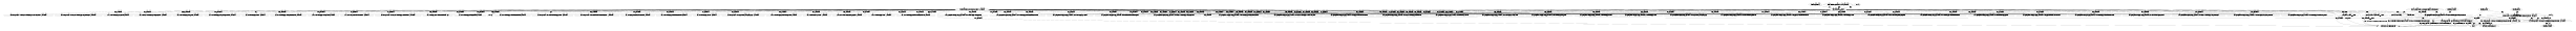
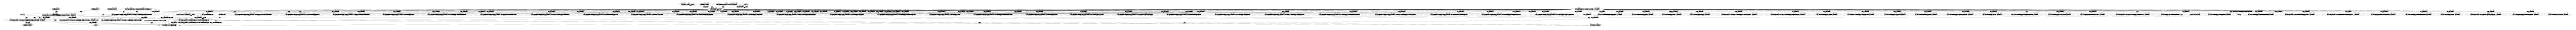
  digraph {
    n1 [label="(Call,*pParam =\n                         reinterpret_cast<OMX_QCOM_VIDEO_PARAM_LTRCOUNT_TYPE*>(paramData))"]
    n2 [label="(Call,reinterpret_cast<OMX_QCOM_VIDEO_PARAM_LTRCOUNT_TYPE*>(paramData))"]
    n3 [label="(Call,memcpy(pParam, &m_sParamLTRCount, sizeof(m_sParamLTRCount)))"]
    n4 [label="(MethodReturn,OMX_ERRORTYPE)"]
    n5 [label="(Block,)"]
    n6 [label="(Identifier,paramData)"]
-   n7 [label="(Call,sizeof(m_sParamLTRCount))"]
+   n7 [label="(Call,sizeof(m_parameter))"]
    n8 [label="(Call,VALIDATE_OMX_PARAM_DATA(paramData, OMX_QCOM_VIDEO_PARAM_LTRCOUNT_TYPE))"]
    n9 [label="(Call,paramData == NULL)"]
    n10 [label="(Call,VALIDATE_OMX_PARAM_DATA(paramData, OMX_PARAM_COMPONENTROLETYPE))"]
    n11 [label="(Call,pParam->pData == NULL)"]
    n12 [label="(Call,VALIDATE_OMX_PARAM_DATA(paramData, OMX_PORT_PARAM_TYPE))"]
    n13 [label="(Call,VALIDATE_OMX_PARAM_DATA(paramData, QOMX_VIDEO_HIERARCHICALLAYERS))"]
    n14 [label="(Call,VALIDATE_OMX_PARAM_DATA(paramData, OMX_VIDEO_PARAM_PROFILELEVELTYPE))"]
    n15 [label="(Call,VALIDATE_OMX_PARAM_DATA(paramData, QOMX_INDEXEXTRADATATYPE))"]
    n16 [label="(Call,VALIDATE_OMX_PARAM_DATA(paramData, OMX_PARAM_BUFFERSUPPLIERTYPE))"]
    n17 [label="(ControlStructure,if (paramData == NULL))"]
    n18 [label="(Call,VALIDATE_OMX_PARAM_DATA(paramData, OMX_VIDEO_PARAM_PROFILELEVELTYPE))"]
    n19 [label="(Call,VALIDATE_OMX_PARAM_DATA(paramData, QOMX_EXTNINDEX_PARAMTYPE))"]
    n20 [label="(Call,VALIDATE_OMX_PARAM_DATA(paramData, OMX_QCOM_VIDEO_PARAM_PEAK_BITRATE))"]
    n21 [label="(Call,VALIDATE_OMX_PARAM_DATA(paramData, OMX_VIDEO_PARAM_PORTFORMATTYPE))"]
    n22 [label="(Call,VALIDATE_OMX_PARAM_DATA(paramData, OMX_VIDEO_PARAM_AVCTYPE))"]
    n23 [label="(Call,VALIDATE_OMX_PARAM_DATA(paramData, OMX_QCOM_VIDEO_PARAM_QPRANGETYPE))"]
    n24 [label="(Call,VALIDATE_OMX_PARAM_DATA(paramData, OMX_QCOM_VIDEO_PARAM_VUI_TIMING_INFO))"]
    n25 [label="(Call,VALIDATE_OMX_PARAM_DATA(paramData, OMX_PARAM_PORTDEFINITIONTYPE))"]
    n26 [label="(Call,VALIDATE_OMX_PARAM_DATA(paramData, OMX_QCOM_VIDEO_PARAM_PERF_LEVEL))"]
    n27 [label="(Call,VALIDATE_OMX_PARAM_DATA(paramData, OMX_PRIORITYMGMTTYPE))"]
    n28 [label="(Call,VALIDATE_OMX_PARAM_DATA(paramData, OMX_VIDEO_PARAM_MPEG4TYPE))"]
    n29 [label="(Call,VALIDATE_OMX_PARAM_DATA(paramData, OMX_VIDEO_PARAM_H263TYPE))"]
    n30 [label="(Call,VALIDATE_OMX_PARAM_DATA(paramData, OMX_PORT_PARAM_TYPE))"]
    n31 [label="(Call,VALIDATE_OMX_PARAM_DATA(paramData, OMX_PORT_PARAM_TYPE))"]
    n32 [label="(Call,VALIDATE_OMX_PARAM_DATA(paramData, OMXComponentCapabilityFlagsType))"]
    n33 [label="(Call,VALIDATE_OMX_PARAM_DATA(paramData, QOMX_EXTNINDEX_RANGETYPE))"]
    n34 [label="(Call,VALIDATE_OMX_PARAM_DATA(paramData, OMX_VIDEO_PARAM_BITRATETYPE))"]
    n35 [label="(Call,VALIDATE_OMX_PARAM_DATA(paramData, OMX_VIDEO_PARAM_ERRORCORRECTIONTYPE))"]
    n36 [label="(Identifier,NULL)"]
    n37 [label="(Call,VALIDATE_OMX_PARAM_DATA(paramData, QOMX_EXTNINDEX_VIDEO_INITIALQP))"]
    n38 [label="(Call,VALIDATE_OMX_PARAM_DATA(paramData, OMX_VIDEO_PARAM_INTRAREFRESHTYPE))"]
    n39 [label="(Call,VALIDATE_OMX_PARAM_DATA(paramData, OMX_VIDEO_PARAM_QUANTIZATIONTYPE))"]
    n40 [label="(MethodParameterIn,OMX_INOUT OMX_PTR     paramData)"]
    n41 [label="(Call,(OMX_VIDEO_PARAM_PROFILELEVELTYPE*)paramData)"]
    n42 [label="(Call,reinterpret_cast<QOMX_EXTNINDEX_PARAMTYPE*>(paramData))"]
    n43 [label="(Call,reinterpret_cast<QOMX_EXTNINDEX_VIDEO_INITIALQP *>(paramData))"]
    n44 [label="(Call,(OMX_PARAM_BUFFERSUPPLIERTYPE*) paramData)"]
    n45 [label="(Call,(OMX_VIDEO_PARAM_PROFILELEVELTYPE*)paramData)"]
    n46 [label="(Call,(OMX_PORT_PARAM_TYPE *) paramData)"]
    n47 [label="(Call,reinterpret_cast<OMXComponentCapabilityFlagsType*>(paramData))"]
-   n48 [label="(Call,(OMX_VIDEO_PARAM_PORTFORMATTYPE *)paramData)"]
+   n48 [label="(Call,(OMX_PARAM_PARAM_PORTFORMATTYPE *)paramData)"]
    n49 [label="(Call,(OMX_PRIORITYMGMTTYPE *) paramData)"]
    n50 [label="(Call,(QOMX_VIDEO_HIERARCHICALLAYERS*) paramData)"]
+   n51 [label="(Call,(QOMX_INDEXEXTRADATATYPE *)paramData)"]
    n52 [label="(Call,(OMX_PORT_PARAM_TYPE *) paramData)"]
-   n53 [label="(Call,(OMX_VIDEO_PARAM_ERRORCORRECTIONTYPE*)paramData)"]
+   n53 [label="(Call,(OMX_VIDEO_PARAM_PARAM*)paramData)"]
    n54 [label="(Call,reinterpret_cast<OMX_QCOM_VIDEO_PARAM_VUI_TIMING_INFO*>(paramData))"]
    n55 [label="(Call,reinterpret_cast<OMX_QCOM_VIDEO_PARAM_PEAK_BITRATE*>(paramData))"]
    n56 [label="(Call,(OMX_VIDEO_PARAM_AVCTYPE*)paramData)"]
    n57 [label="(Call,(OMX_QCOM_VIDEO_PARAM_QPRANGETYPE*) paramData)"]
    n58 [label="(Call,(OMX_VIDEO_PARAM_H263TYPE*)paramData)"]
+   n59 [label="(Call,(QOMX_EXTNINDEX_RANGETYPE *)paramData)"]
    n60 [label="(Call,(OMX_VIDEO_PARAM_QUANTIZATIONTYPE*) paramData)"]
    n61 [label="(Call,(OMX_PORT_PARAM_TYPE *) paramData)"]
-   n62 [label="(Call,(OMX_VIDEO_PARAM_INTRAREFRESHTYPE*)paramData)"]
+   n62 [label="(Block,(OMX_VIDEO_PARAM_INTRAREFRESHTYPE*)paramData)"]
    n63 [label="(Call,(OMX_VIDEO_PARAM_MPEG4TYPE*)paramData)"]
-   n64 [label="(Call,(OMX_MPEG_PORTDEFINITIONTYPE *) paramData)"]
+   n64 [label="(Call,(OMX_PARAM_PORTDEFINITIONTYPE *) paramData)"]
    n65 [label="(Call,reinterpret_cast<OMX_QCOM_VIDEO_PARAM_PERF_LEVEL*>(paramData))"]
    n66 [label="(Call,(OMX_PARAM_COMPONENTROLETYPE *) get)"]
    n67 [label="(Call,(OMX_VIDEO_PARAM_BITRATETYPE*)paramData)"]
    1000106
+   n69 [label="(Call,&m_sParamLTRCount)"]
    n70 [label="(Identifier,paramData)"]
    n71 [label="(ControlStructure,break;)"]
    n72 [label="(Identifier,paramData)"]
    n73 [label="(Literal,\"get_parameter: OMX_QcomIndexParamVideoLTRCount\")"]
    n74 [label="(Identifier,pParam)"]
    n75 [label="(Literal,\"ERROR: Get Param in Invalid paramData\")"]
    n76 [label="(Identifier,pParam)"]
    1001143
    1000148
    n1 -> n2 [label="CFG: "]
    n1 -> n3 [label="DDG: pParam"]
    n1 -> n4 [label="DDG: reinterpret_cast<OMX_QCOM_VIDEO_PARAM_LTRCOUNT_TYPE*>(paramData)"]
    n1 -> n5 [label="AST: "]
    n2 -> n1 [label="AST: "]
    n2 -> n1 [label="DDG: paramData"]
    n2 -> n4 [label="DDG: paramData"]
    n2 -> n6 [label="CFG: "]
    n3 -> n4 [label="DDG: pParam"]
    n3 -> n4 [label="DDG: memcpy(pParam, &m_sParamLTRCount, sizeof(m_sParamLTRCount))"]
    n3 -> n4 [label="DDG: &m_sParamLTRCount"]
    n3 -> n5 [label="AST: "]
    n3 -> n7 [label="CFG: "]
    n6 -> n2 [label="AST: "]
    n7 -> n3 [label="AST: "]
    n8 -> n2 [label="DDG: paramData"]
    n8 -> n4 [label="DDG: VALIDATE_OMX_PARAM_DATA(paramData, OMX_QCOM_VIDEO_PARAM_LTRCOUNT_TYPE)"]
    n8 -> n4 [label="DDG: OMX_QCOM_VIDEO_PARAM_LTRCOUNT_TYPE"]
    n8 -> n5 [label="AST: "]
    n9 -> n4 [label="DDG: paramData"]
    n9 -> n4 [label="DDG: NULL"]
    n9 -> n4 [label="DDG: paramData == NULL"]
    n9 -> n8 [label="DDG: paramData"]
    n9 -> n10 [label="DDG: paramData"]
-   n9 -> n11 [label="DDG: NULL"]
+   n11 -> n9 [label="DDG: NULL"]
    n9 -> n12 [label="DDG: paramData"]
    n9 -> n13 [label="DDG: paramData"]
    n9 -> n14 [label="DDG: paramData"]
    n9 -> n15 [label="DDG: paramData"]
    n9 -> n16 [label="DDG: paramData"]
-   n9 -> n17 [label="NULL: "]
+   n9 -> n17 [label="AST: "]
    n9 -> n18 [label="DDG: paramData"]
    n9 -> n19 [label="DDG: paramData"]
    n9 -> n20 [label="DDG: paramData"]
    n9 -> n21 [label="DDG: paramData"]
    n9 -> n22 [label="DDG: paramData"]
    n9 -> n23 [label="DDG: paramData"]
    n9 -> n24 [label="DDG: paramData"]
    n9 -> n25 [label="DDG: paramData"]
    n9 -> n26 [label="DDG: paramData"]
    n9 -> n27 [label="DDG: paramData"]
    n9 -> n28 [label="DDG: paramData"]
    n9 -> n29 [label="DDG: paramData"]
    n9 -> n30 [label="DDG: paramData"]
    n9 -> n31 [label="DDG: paramData"]
    n9 -> n32 [label="DDG: paramData"]
    n9 -> n33 [label="DDG: paramData"]
    n9 -> n34 [label="DDG: paramData"]
    n9 -> n35 [label="DDG: paramData"]
    n9 -> n36 [label="CFG: "]
    n9 -> n37 [label="DDG: paramData"]
    n9 -> n38 [label="DDG: paramData"]
    n9 -> n39 [label="DDG: paramData"]
    n36 -> n9 [label="AST: "]
    n40 -> n2 [label="DDG: paramData"]
    n40 -> n4 [label="DDG: paramData"]
    n40 -> n8 [label="DDG: paramData"]
    n40 -> n10 [label="DDG: paramData"]
    n40 -> n12 [label="DDG: paramData"]
    n40 -> n13 [label="DDG: paramData"]
    n40 -> n14 [label="DDG: paramData"]
    n40 -> n15 [label="DDG: paramData"]
    n40 -> n16 [label="DDG: paramData"]
    n40 -> n18 [label="DDG: paramData"]
    n40 -> n19 [label="DDG: paramData"]
    n40 -> n20 [label="DDG: paramData"]
    n40 -> n21 [label="DDG: paramData"]
    n40 -> n22 [label="DDG: paramData"]
    n40 -> n23 [label="DDG: paramData"]
    n40 -> n24 [label="DDG: paramData"]
    n40 -> n25 [label="DDG: paramData"]
    n40 -> n26 [label="DDG: paramData"]
    n40 -> n27 [label="DDG: paramData"]
    n40 -> n28 [label="DDG: paramData"]
    n40 -> n29 [label="DDG: paramData"]
    n40 -> n30 [label="DDG: paramData"]
    n40 -> n31 [label="DDG: paramData"]
    n40 -> n32 [label="DDG: paramData"]
    n40 -> n33 [label="DDG: paramData"]
    n40 -> n34 [label="DDG: paramData"]
    n40 -> n35 [label="DDG: paramData"]
    n40 -> n37 [label="DDG: paramData"]
    n40 -> n38 [label="DDG: paramData"]
    n40 -> n39 [label="DDG: paramData"]
    n40 -> n41 [label="DDG: paramData"]
    n40 -> n42 [label="DDG: paramData"]
    n40 -> n43 [label="DDG: paramData"]
-   n40 -> n44 [label="DDG: paramData"]
+   n40 -> n44 [label="DDG: pParam"]
    n40 -> n45 [label="DDG: paramData"]
    n40 -> n46 [label="DDG: paramData"]
    n40 -> n47 [label="DDG: paramData"]
    n40 -> n48 [label="DDG: paramData"]
    n40 -> n49 [label="DDG: paramData"]
-   n40 -> n50 [label="DDG: paramData"]
+   n40 -> n50 [label="DDG: pParam"]
+   n40 -> n51 [label="DDG: paramData"]
    n40 -> n52 [label="DDG: paramData"]
    n40 -> n53 [label="PARAM: paramData"]
    n40 -> n54 [label="DDG: paramData"]
    n40 -> n55 [label="DDG: paramData"]
-   n40 -> n56 [label="PARAM: paramData"]
+   n40 -> n56 [label="DDG: paramData"]
    n40 -> n57 [label="DDG: paramData"]
-   n40 -> n58 [label="CFG: "]
+   n40 -> n58 [label="DDG: paramData"]
+   n40 -> n59 [label="DDG: paramData"]
    n40 -> n60 [label="DDG: paramData"]
    n40 -> n61 [label="DDG: paramData"]
    n40 -> n62 [label="DDG: paramData"]
-   n40 -> n63 [label="DDG: paramData"]
+   n40 -> n63 [label="AST: "]
    n40 -> n64 [label="DDG: paramData"]
    n40 -> n65 [label="DDG: paramData"]
-   n40 -> n66 [label="DDG: paramData"]
-   n40 -> n67 [label="DATA: paramData"]
-   n40 -> 1000106 [label="AST: "]
+   n40 -> n66 [label="AST: "]
+   n40 -> n67 [label="DDG: paramData"]
+   n40 -> 1000106 [label="DDG: OMX_QCOM_VIDEO_PARAM_LTRCOUNT_TYPE"]
+   n69 -> n3 [label="AST: "]
    n70 -> n9 [label="AST: "]
    n71 -> n3 [label="CFG: "]
    n72 -> n8 [label="AST: "]
    n73 -> n8 [label="CFG: "]
    n74 -> n1 [label="CFG: "]
    n74 -> n3 [label="AST: "]
    n75 -> n9 [label="CFG: "]
    n76 -> n1 [label="AST: "]
    1001143 -> n2 [label="AST: "]
-   1000148 -> n9 [label="CFG: "]
+   1000148 -> n9 [label="DDG: paramData == NULL"]
  }
